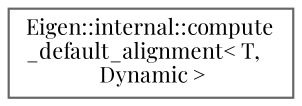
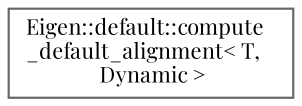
  digraph {
    rankdir=LR
    fontname="Playfair Display"
-   n1 [color=grey40 fillcolor=white fontname="Playfair Display" fontsize=10 height=0.2 label="Eigen::internal::compute\l_default_alignment\< T,\l Dynamic \>" shape=box style=filled width=0.4]
+   n1 [color=grey40 fillcolor=white fontname="Playfair Display" fontsize=10 height=0.2 label="Eigen::default::compute\l_default_alignment\< T,\l Dynamic \>" shape=box style=filled width=0.4]
  }
